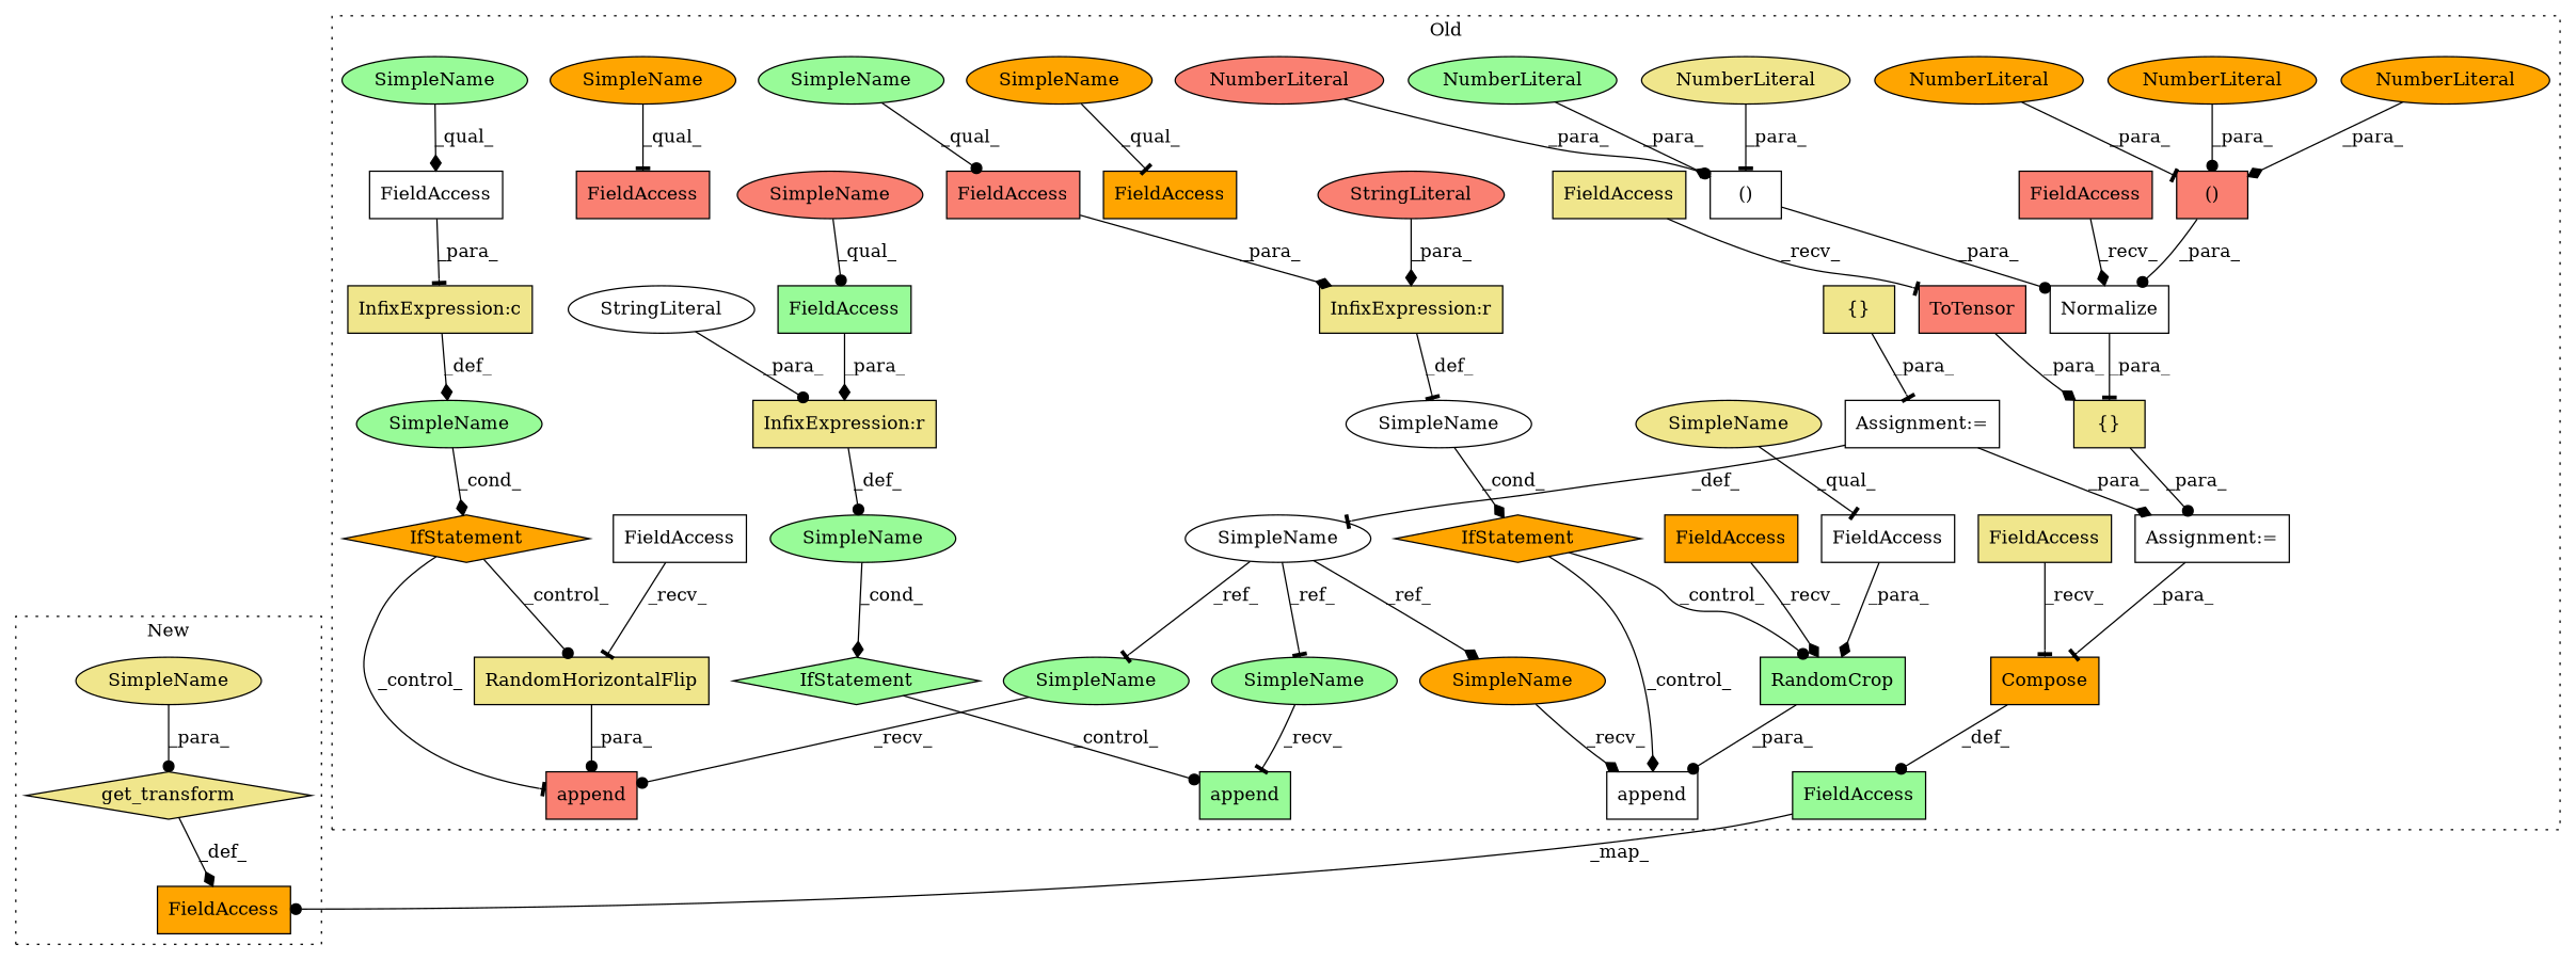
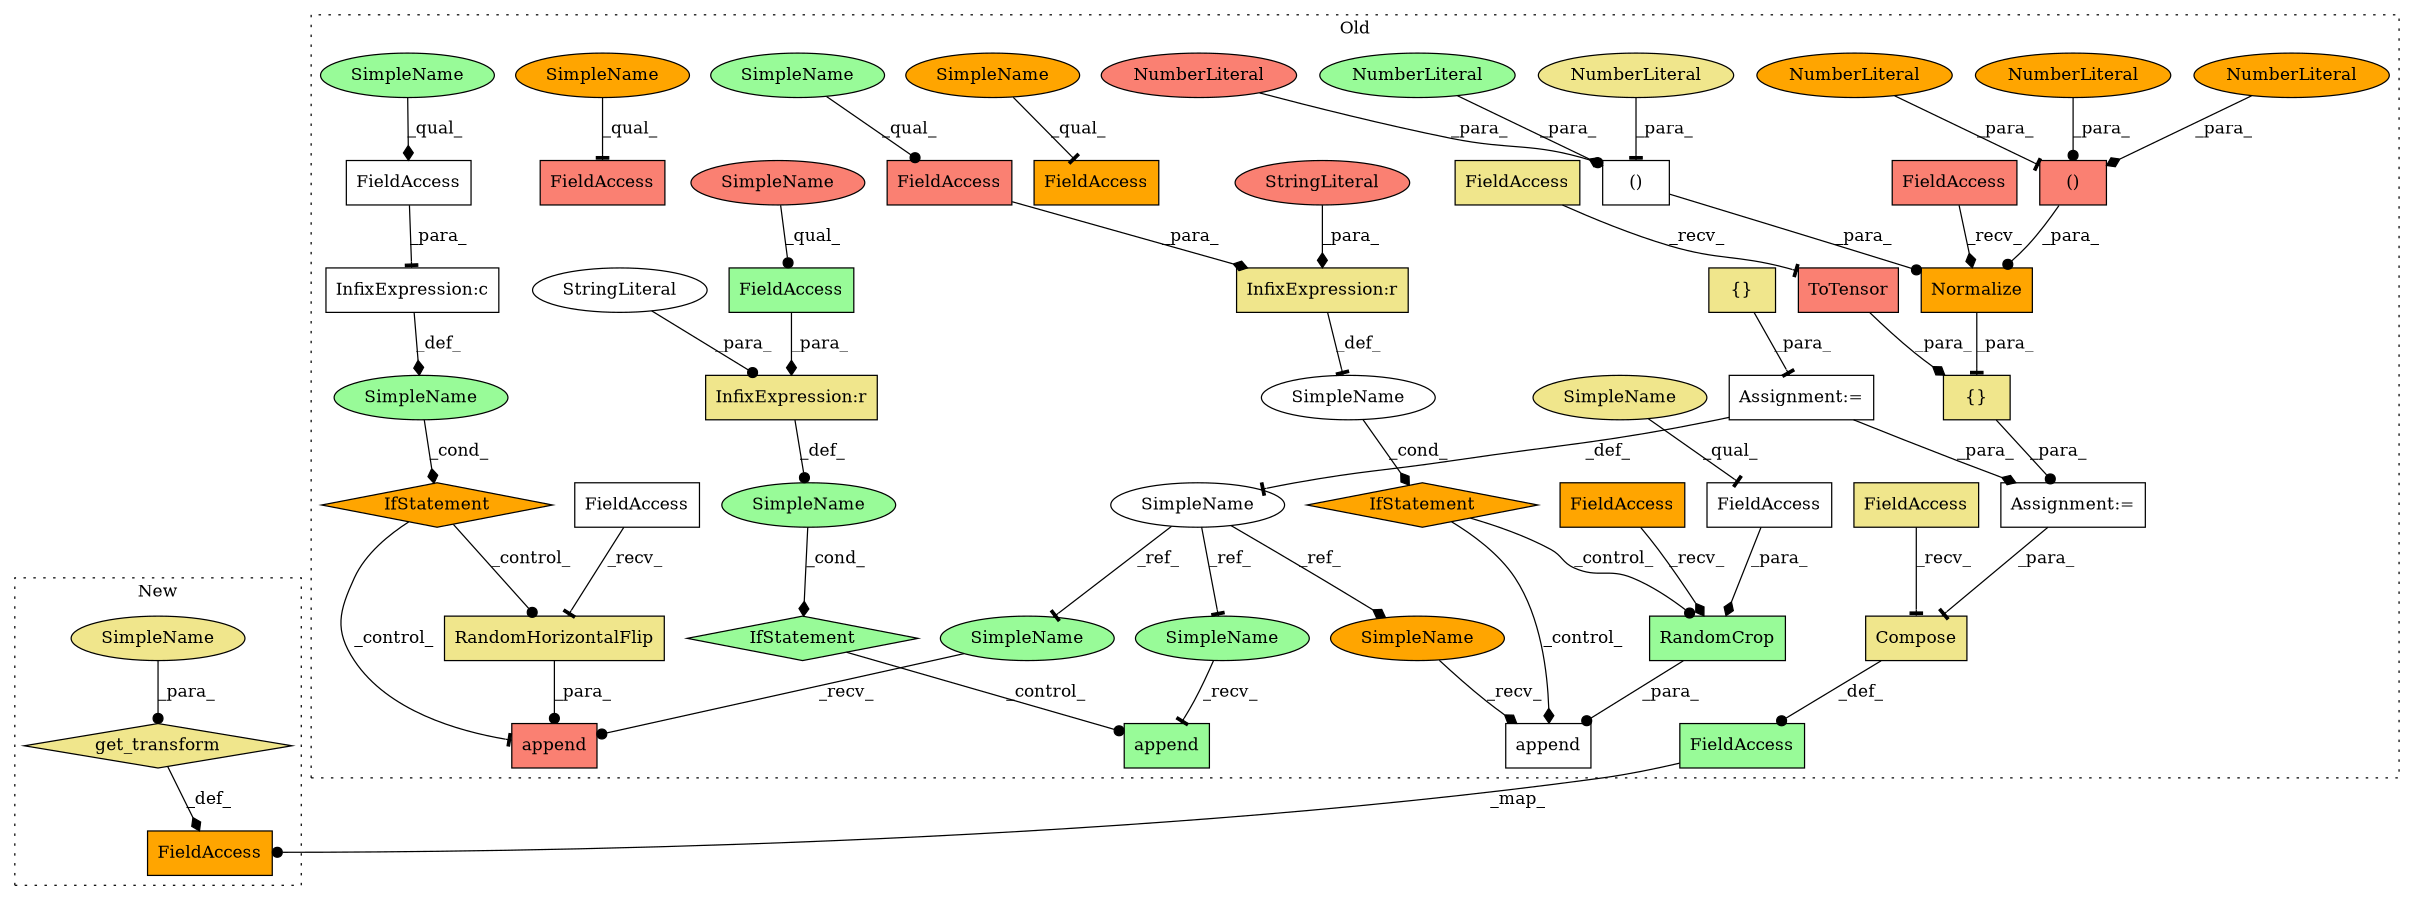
  digraph {
    node [a=42 fillcolor=khaki l=3 shape=box style=filled]
    edge [arrowhead=diamond]
    n1 [a=32 fillcolor=palegreen l="11,1" label=RandomCrop s="846,869"]
    n2 [a=27 l=4 label="InfixExpression:r" s=776]
    n3 [fillcolor=white label=SimpleName shape=ellipse l=""]
    n4 [a=32 fillcolor=white l="7,1" label=append s="816,870"]
    n5 [a=4 l=2 label="{}" s=495]
-   n6 [a=32 fillcolor=orange l="8,1" label=Compose s="1105,1127"]
-   n7 [a=32 fillcolor=white l="15,2" label=Normalize s="966,1058"]
+   n6 [a=32 l="8,1" label=Compose s="1105,1127"]
+   n7 [a=32 fillcolor=orange l="15,2" label=Normalize s="966,1058"]
    n8 [a=106 fillcolor=salmon l=35 label="()" s=981]
    n9 [a=34 fillcolor=orange label=NumberLiteral s=1013 shape=ellipse]
    n10 [a=106 fillcolor=white l=35 label="()" s=1023]
    n11 [a=34 label=NumberLiteral s=1023 shape=ellipse]
    n12 [a=34 fillcolor=orange label=NumberLiteral s=997 shape=ellipse]
    n13 [a=34 fillcolor=salmon label=NumberLiteral s=1039 shape=ellipse]
    n14 [a=34 fillcolor=orange label=NumberLiteral s=981 shape=ellipse]
    n15 [a=34 fillcolor=palegreen label=NumberLiteral s=1055 shape=ellipse]
    n16 [a=4 l="1,1" label="{}" s="908,1060"]
    n17 [fillcolor=white l=14 label=SimpleName s=471 shape=ellipse]
    n18 [a=32 fillcolor=salmon l="7,1" label=append s="689,741"]
-   n19 [a=27 l=4 label="InfixExpression:c" s=648]
+   n19 [a=27 fillcolor=white l=4 label="InfixExpression:c" s=648]
    n20 [a=32 fillcolor=salmon l=10 label=ToTensor s=932]
    n21 [a=22 fillcolor=salmon l=11 label=FieldAccess s=653]
    n22 [a=22 fillcolor=white l=11 label=FieldAccess s=637]
    n23 [a=22 fillcolor=salmon l=11 label=FieldAccess s=943]
    n24 [a=22 fillcolor=orange l=11 label=FieldAccess s=823]
    n25 [a=22 l=11 label=FieldAccess s=909]
    n26 [a=22 fillcolor=salmon l=18 label=FieldAccess s=758]
    n27 [a=22 fillcolor=white l=12 label=FieldAccess s=857]
    n28 [a=22 l=11 label=FieldAccess s=1082]
    n29 [fillcolor=palegreen label=SimpleName shape=ellipse l=""]
    n30 [a=32 l=22 label=RandomHorizontalFlip s=719]
    n31 [a=22 fillcolor=white l=11 label=FieldAccess s=696]
    n32 [a=22 fillcolor=palegreen l=18 label=FieldAccess s=507]
    n33 [a=27 l=4 label="InfixExpression:r" s=525]
    n34 [a=22 fillcolor=orange l=12 label=FieldAccess s=607]
    n35 [a=25 fillcolor=orange l="4,2" label=IfStatement s="633,664" shape=diamond]
    n36 [a=45 fillcolor=salmon l=11 label=StringLiteral s=780 shape=ellipse]
    n37 [a=25 fillcolor=palegreen l="4,2" label=IfStatement s="503,546" shape=diamond]
    n38 [fillcolor=palegreen label=SimpleName shape=ellipse l=""]
    n39 [a=32 fillcolor=palegreen l="7,1" label=append s="571,620"]
    n40 [a=25 fillcolor=orange l="4,2" label=IfStatement s="754,791" shape=diamond]
    n41 [a=7 fillcolor=white l=1 label="Assignment:=" s=485]
    n42 [a=7 fillcolor=white l=2 label="Assignment:=" s=897]
    n43 [a=45 fillcolor=white l=17 label=StringLiteral s=529 shape=ellipse]
    n44 [a=22 fillcolor=palegreen l=14 label=FieldAccess s=1067]
    n45 [fillcolor=orange label=SimpleName s=607 shape=ellipse]
    n46 [fillcolor=palegreen label=SimpleName s=758 shape=ellipse]
    n47 [fillcolor=palegreen label=SimpleName s=637 shape=ellipse]
    n48 [label=SimpleName s=857 shape=ellipse]
    n49 [fillcolor=orange label=SimpleName s=653 shape=ellipse]
    n50 [fillcolor=salmon label=SimpleName s=507 shape=ellipse]
    n51 [fillcolor=orange l=14 label=SimpleName s=801 shape=ellipse]
    n52 [fillcolor=palegreen l=14 label=SimpleName s=674 shape=ellipse]
    n53 [fillcolor=palegreen l=14 label=SimpleName s=556 shape=ellipse]
    n54 [a=32 l="14,1" label=get_transform s="500,517" shape=diamond]
    n55 [a=22 fillcolor=orange l=14 label=FieldAccess s=485]
    n56 [label=SimpleName s=514 shape=ellipse]
    subgraph cluster_1 {
      label=Old
      style=dotted
      n1
      n2
      n3
      n4
      n5
      n6
      n7
      n8
      n9
      n10
      n11
      n12
      n13
      n14
      n15
      n16
      n17
      n18
      n19
      n20
      n21
      n22
      n23
      n24
      n25
      n26
      n27
      n28
      n29
      n30
      n31
      n32
      n33
      n34
      n35
      n36
      n37
      n38
      n39
      n40
      n41
      n42
      n43
      n44
      n45
      n46
      n47
      n48
      n49
      n50
      n51
      n52
      n53
    }
    subgraph cluster_2 {
      label=New
      style=dotted
      n54
      n55
      n56
    }
    n1 -> n4 [arrowhead=dot label=_para_]
    n2 -> n3 [arrowhead=tee label=_def_]
    n3 -> n40 [label=_cond_]
    n5 -> n41 [arrowhead=tee label=_para_]
    n6 -> n44 [arrowhead=dot label=_def_]
    n7 -> n16 [arrowhead=tee label=_para_]
    n8 -> n7 [arrowhead=dot label=_para_]
    n9 -> n8 [arrowhead=tee label=_para_]
    n10 -> n7 [arrowhead=dot label=_para_]
    n11 -> n10 [arrowhead=tee label=_para_]
    n12 -> n8 [label=_para_]
    n13 -> n10 [arrowhead=dot label=_para_]
    n14 -> n8 [arrowhead=dot label=_para_]
    n15 -> n10 [label=_para_]
    n16 -> n42 [arrowhead=dot label=_para_]
    n17 -> n51 [label=_ref_]
    n17 -> n52 [arrowhead=tee label=_ref_]
    n17 -> n53 [arrowhead=tee label=_ref_]
    n19 -> n29 [label=_def_]
    n20 -> n16 [label=_para_]
    n22 -> n19 [arrowhead=tee label=_para_]
    n23 -> n7 [label=_recv_]
    n24 -> n1 [label=_recv_]
    n25 -> n20 [arrowhead=tee label=_recv_]
    n26 -> n2 [label=_para_]
    n27 -> n1 [label=_para_]
    n28 -> n6 [arrowhead=tee label=_recv_]
    n29 -> n35 [label=_cond_]
    n30 -> n18 [arrowhead=dot label=_para_]
    n31 -> n30 [arrowhead=tee label=_recv_]
    n32 -> n33 [label=_para_]
    n33 -> n38 [arrowhead=dot label=_def_]
    n35 -> n18 [arrowhead=tee label=_control_]
    n35 -> n30 [arrowhead=dot label=_control_]
    n36 -> n2 [label=_para_]
    n37 -> n39 [arrowhead=dot label=_control_]
    n38 -> n37 [label=_cond_]
    n40 -> n1 [arrowhead=dot label=_control_]
    n40 -> n4 [label=_control_]
    n41 -> n17 [arrowhead=tee label=_def_]
    n41 -> n42 [label=_para_]
    n42 -> n6 [arrowhead=tee label=_para_]
    n43 -> n33 [arrowhead=dot label=_para_]
    n44 -> n55 [arrowhead=dot label=_map_]
    n45 -> n34 [arrowhead=tee label=_qual_]
    n46 -> n26 [arrowhead=dot label=_qual_]
    n47 -> n22 [label=_qual_]
    n48 -> n27 [arrowhead=tee label=_qual_]
    n49 -> n21 [arrowhead=tee label=_qual_]
    n50 -> n32 [arrowhead=dot label=_qual_]
    n51 -> n4 [label=_recv_]
    n52 -> n18 [arrowhead=dot label=_recv_]
    n53 -> n39 [arrowhead=tee label=_recv_]
    n54 -> n55 [label=_def_]
    n56 -> n54 [arrowhead=dot label=_para_]
  }
